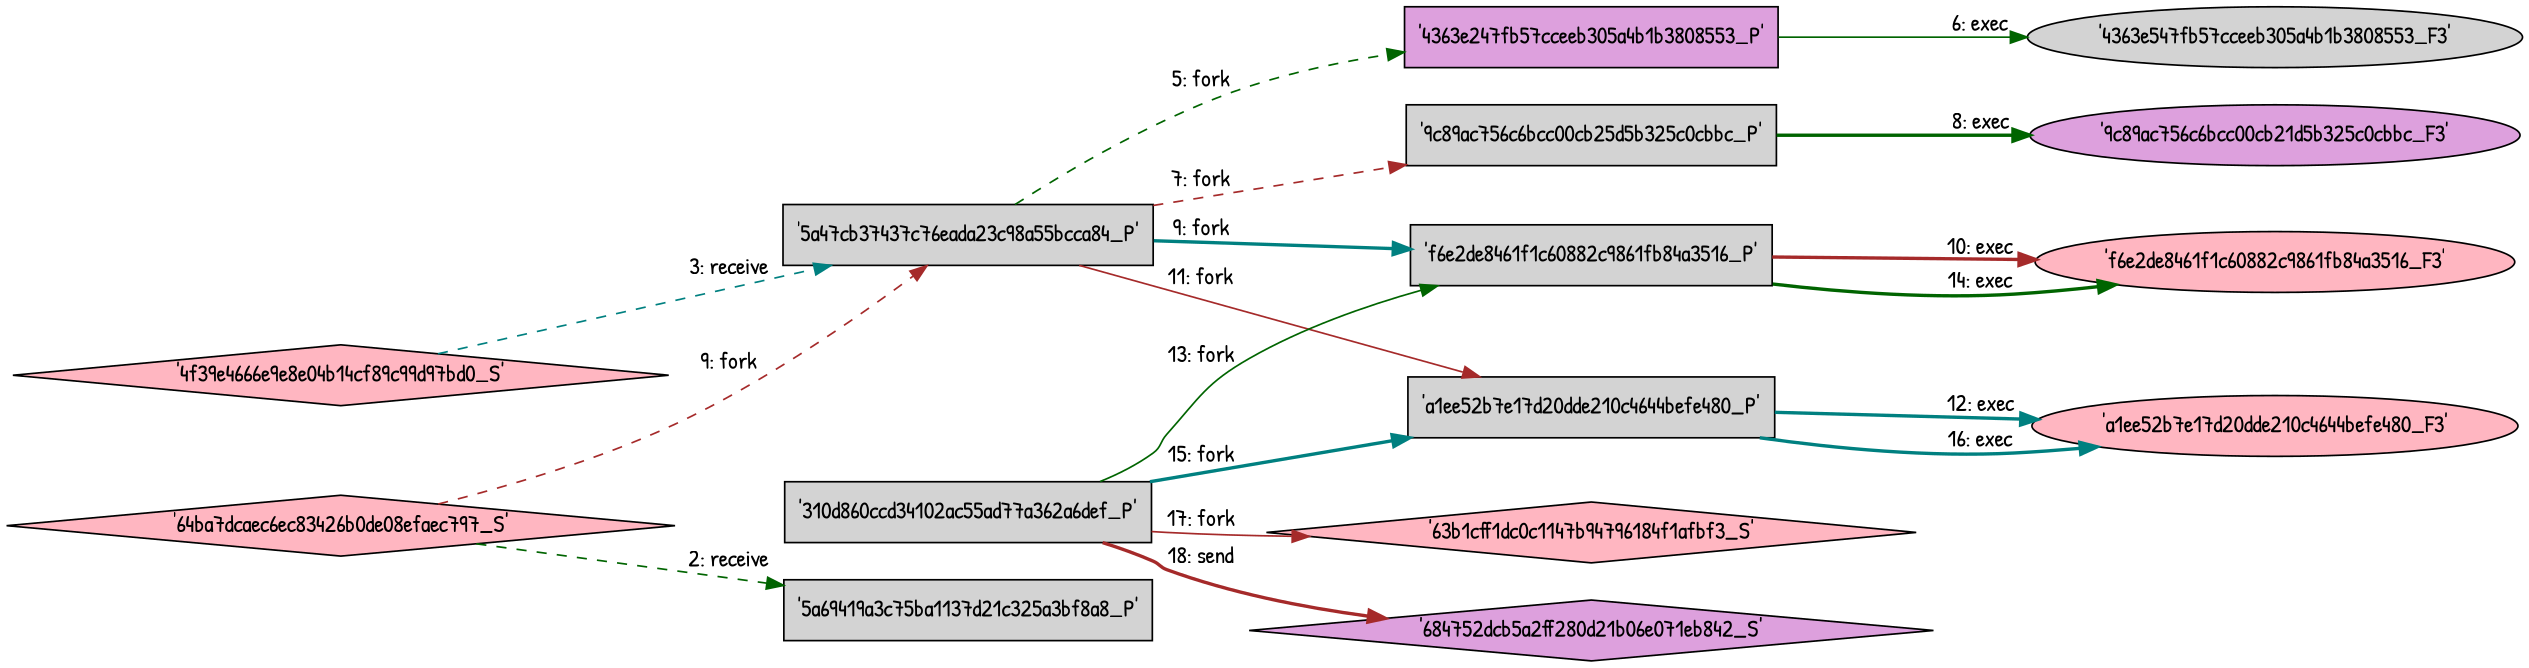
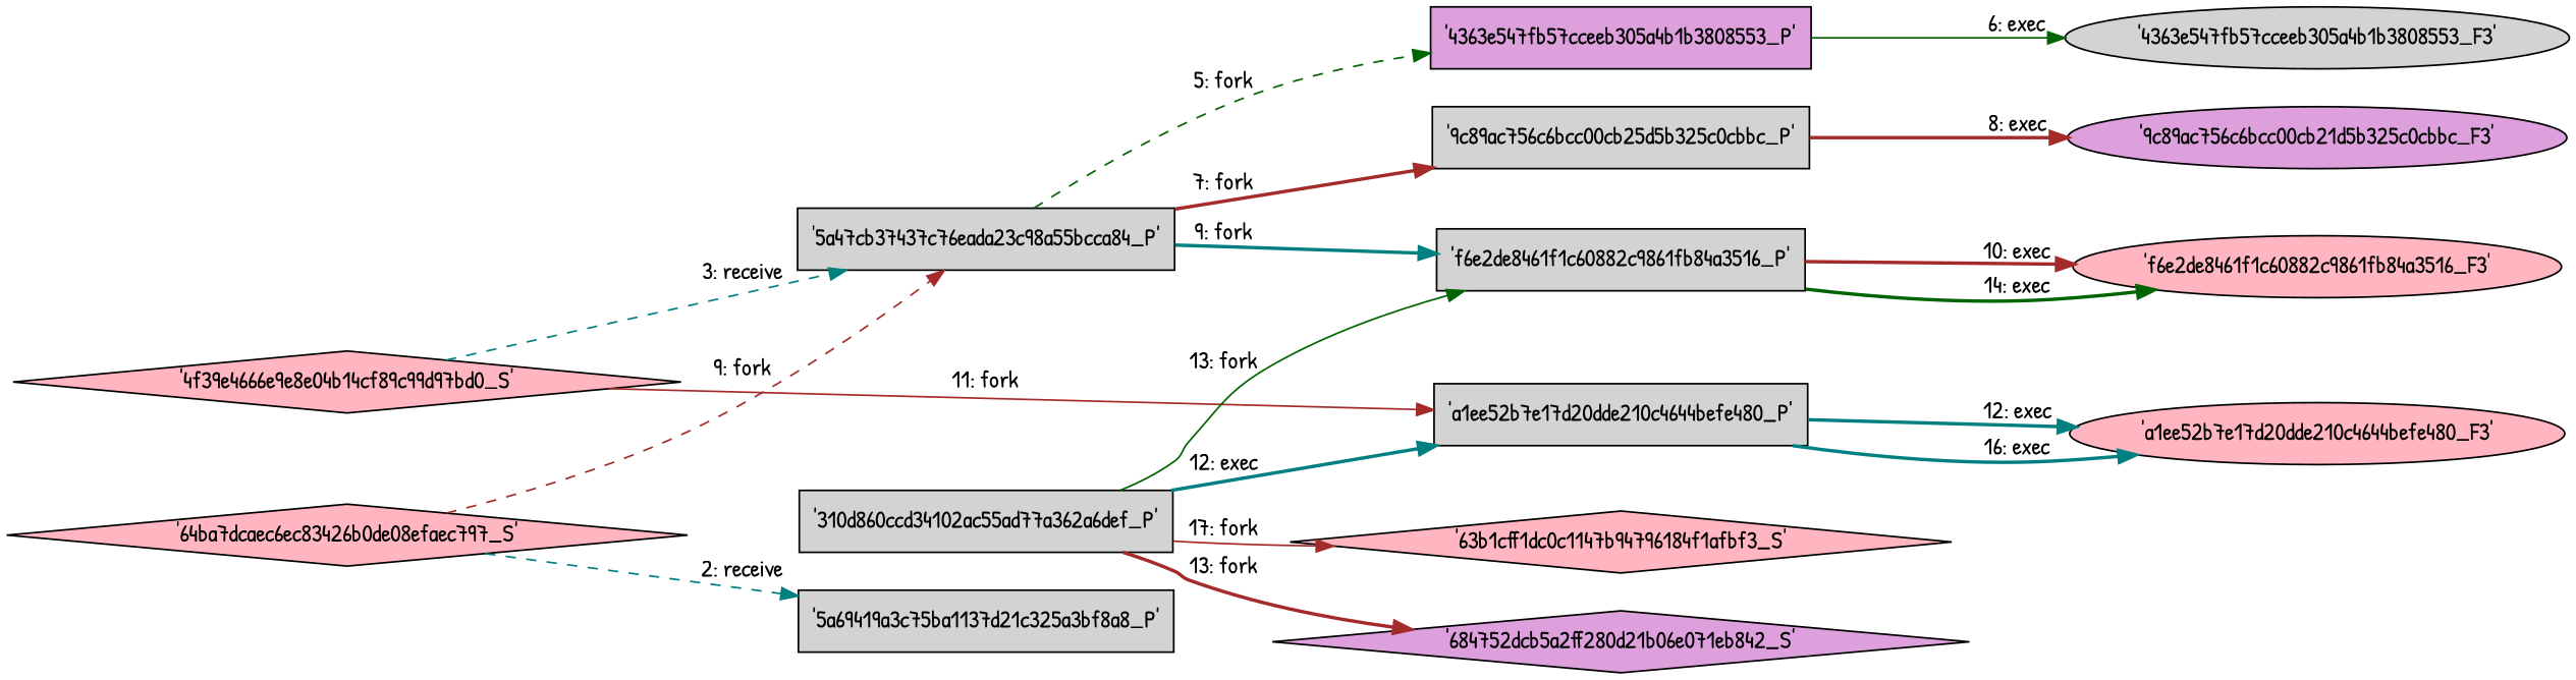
  digraph {
    engine=neato
    fixedsize=false
    fontname="Patrick Hand"
    fontsize=10
    nodesep=0.3
    rankdir=LR
    ranksep=0
    splines=true
    node [fillcolor=lightgrey fontname="Patrick Hand" node_type=Process shape=box style=filled]
    edge [color=brown fontname="Patrick Hand" style=bold]
    "'4f39e4666e9e8e04b14cf89c99d97bd0_S'" [fillcolor=lightpink node_type=Socket shape=diamond]
    "'5a47cb37437c76eada23c98a55bcca84_P'"
-   "'4363e547fb57cceeb305a4b1b3808553_P'" [fillcolor=plum label="'4363e247fb57cceeb305a4b1b3808553_P'"]
+   "'4363e547fb57cceeb305a4b1b3808553_P'" [fillcolor=plum]
    n4 [label="'9c89ac756c6bcc00cb25d5b325c0cbbc_P'"]
    "'f6e2de8461f1c60882c9861fb84a3516_P'"
    "'a1ee52b7e17d20dde210c4644befe480_P'"
    "'64ba7dcaec6ec83426b0de08efaec797_S'" [fillcolor=lightpink node_type=Socket shape=diamond]
    "'5a69419a3c75ba1137d21c325a3bf8a8_P'"
    "'4363e547fb57cceeb305a4b1b3808553_F3'" [node_type=File shape=ellipse]
    "'9c89ac756c6bcc00cb21d5b325c0cbbc_F3'" [fillcolor=plum node_type=File shape=ellipse]
    "'f6e2de8461f1c60882c9861fb84a3516_F3'" [fillcolor=lightpink node_type=File shape=ellipse]
    "'a1ee52b7e17d20dde210c4644befe480_F3'" [fillcolor=lightpink node_type=File shape=ellipse]
    "'310d860ccd34102ac55ad77a362a6def_P'"
    "'63b1cff1dc0c1147b94796184f1afbf3_S'" [fillcolor=lightpink node_type=Socket shape=diamond]
    "'684752dcb5a2ff280d21b06e071eb842_S'" [fillcolor=plum node_type=Socket shape=diamond]
    "'4f39e4666e9e8e04b14cf89c99d97bd0_S'" -> "'5a47cb37437c76eada23c98a55bcca84_P'" [color=teal label="3: receive" style=dashed]
    "'5a47cb37437c76eada23c98a55bcca84_P'" -> "'4363e547fb57cceeb305a4b1b3808553_P'" [color=darkgreen label="5: fork" style=dashed]
-   "'5a47cb37437c76eada23c98a55bcca84_P'" -> n4 [label="7: fork" style=dashed]
+   "'5a47cb37437c76eada23c98a55bcca84_P'" -> n4 [label="7: fork"]
    "'5a47cb37437c76eada23c98a55bcca84_P'" -> "'f6e2de8461f1c60882c9861fb84a3516_P'" [color=teal label="9: fork"]
-   "'5a47cb37437c76eada23c98a55bcca84_P'" -> "'a1ee52b7e17d20dde210c4644befe480_P'" [label="11: fork" style=solid]
+   "'4f39e4666e9e8e04b14cf89c99d97bd0_S'" -> "'a1ee52b7e17d20dde210c4644befe480_P'" [label="11: fork" style=solid]
    "'4363e547fb57cceeb305a4b1b3808553_P'" -> "'4363e547fb57cceeb305a4b1b3808553_F3'" [color=darkgreen label="6: exec" style=solid]
-   n4 -> "'9c89ac756c6bcc00cb21d5b325c0cbbc_F3'" [color=darkgreen label="8: exec"]
+   n4 -> "'9c89ac756c6bcc00cb21d5b325c0cbbc_F3'" [label="8: exec"]
    "'f6e2de8461f1c60882c9861fb84a3516_P'" -> "'f6e2de8461f1c60882c9861fb84a3516_F3'" [label="10: exec"]
    "'f6e2de8461f1c60882c9861fb84a3516_P'" -> "'f6e2de8461f1c60882c9861fb84a3516_F3'" [color=darkgreen label="14: exec"]
    "'a1ee52b7e17d20dde210c4644befe480_P'" -> "'a1ee52b7e17d20dde210c4644befe480_F3'" [color=teal label="12: exec"]
    "'a1ee52b7e17d20dde210c4644befe480_P'" -> "'a1ee52b7e17d20dde210c4644befe480_F3'" [color=teal label="16: exec"]
    "'64ba7dcaec6ec83426b0de08efaec797_S'" -> "'5a47cb37437c76eada23c98a55bcca84_P'" [label="9: fork" style=dashed]
-   "'64ba7dcaec6ec83426b0de08efaec797_S'" -> "'5a69419a3c75ba1137d21c325a3bf8a8_P'" [color=darkgreen label="2: receive" style=dashed]
+   "'64ba7dcaec6ec83426b0de08efaec797_S'" -> "'5a69419a3c75ba1137d21c325a3bf8a8_P'" [color=teal label="2: receive" style=dashed]
    "'310d860ccd34102ac55ad77a362a6def_P'" -> "'f6e2de8461f1c60882c9861fb84a3516_P'" [color=darkgreen label="13: fork" style=solid]
-   "'310d860ccd34102ac55ad77a362a6def_P'" -> "'a1ee52b7e17d20dde210c4644befe480_P'" [color=teal label="15: fork"]
+   "'310d860ccd34102ac55ad77a362a6def_P'" -> "'a1ee52b7e17d20dde210c4644befe480_P'" [color=teal label="12: exec"]
    "'310d860ccd34102ac55ad77a362a6def_P'" -> "'63b1cff1dc0c1147b94796184f1afbf3_S'" [label="17: fork" style=solid]
-   "'310d860ccd34102ac55ad77a362a6def_P'" -> "'684752dcb5a2ff280d21b06e071eb842_S'" [label="18: send"]
+   "'310d860ccd34102ac55ad77a362a6def_P'" -> "'684752dcb5a2ff280d21b06e071eb842_S'" [label="13: fork"]
  }
